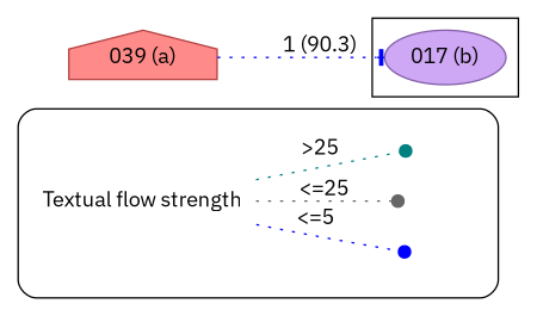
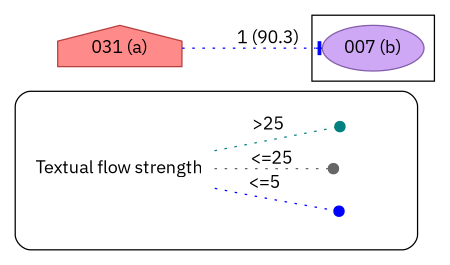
  strict digraph {
    fontname="IBM Plex Sans"
    rankdir=LR
    node [fontname="IBM Plex Sans" style=invis]
    edge [arrowhead=dot color=blue fontname="IBM Plex Sans" style=dotted]
    n1 [label="Textual flow strength" shape=plaintext style=""]
    leg_e1 [fixedsize=True height=0.2]
    leg_e2 [fixedsize=True height=0.2]
    leg_e3 [fixedsize=True height=0.2]
-   n5 [color="#835da9" fillcolor="#CEA8F4" label="017 (b)" shape=ellipse style=filled]
-   n6 [color="#b43f3f" fillcolor="#FF8A8A" label="039 (a)" shape=house style=filled]
+   n5 [color="#835da9" fillcolor="#CEA8F4" label="007 (b)" shape=ellipse style=filled]
+   n6 [color="#b43f3f" fillcolor="#FF8A8A" label="031 (a)" shape=house style=filled]
    subgraph cluster_1 {
      style=rounded
      n1
      leg_e1
      leg_e2
      leg_e3
    }
    subgraph cluster_2 {
      n5
    }
    n1 -> leg_e1 [label="<=5  "]
    n1 -> leg_e2 [color=gray40 label="  <=25"]
    n1 -> leg_e3 [color=teal label=">25"]
    n6 -> n5 [arrowhead=tee label="1 (90.3)"]
  }
